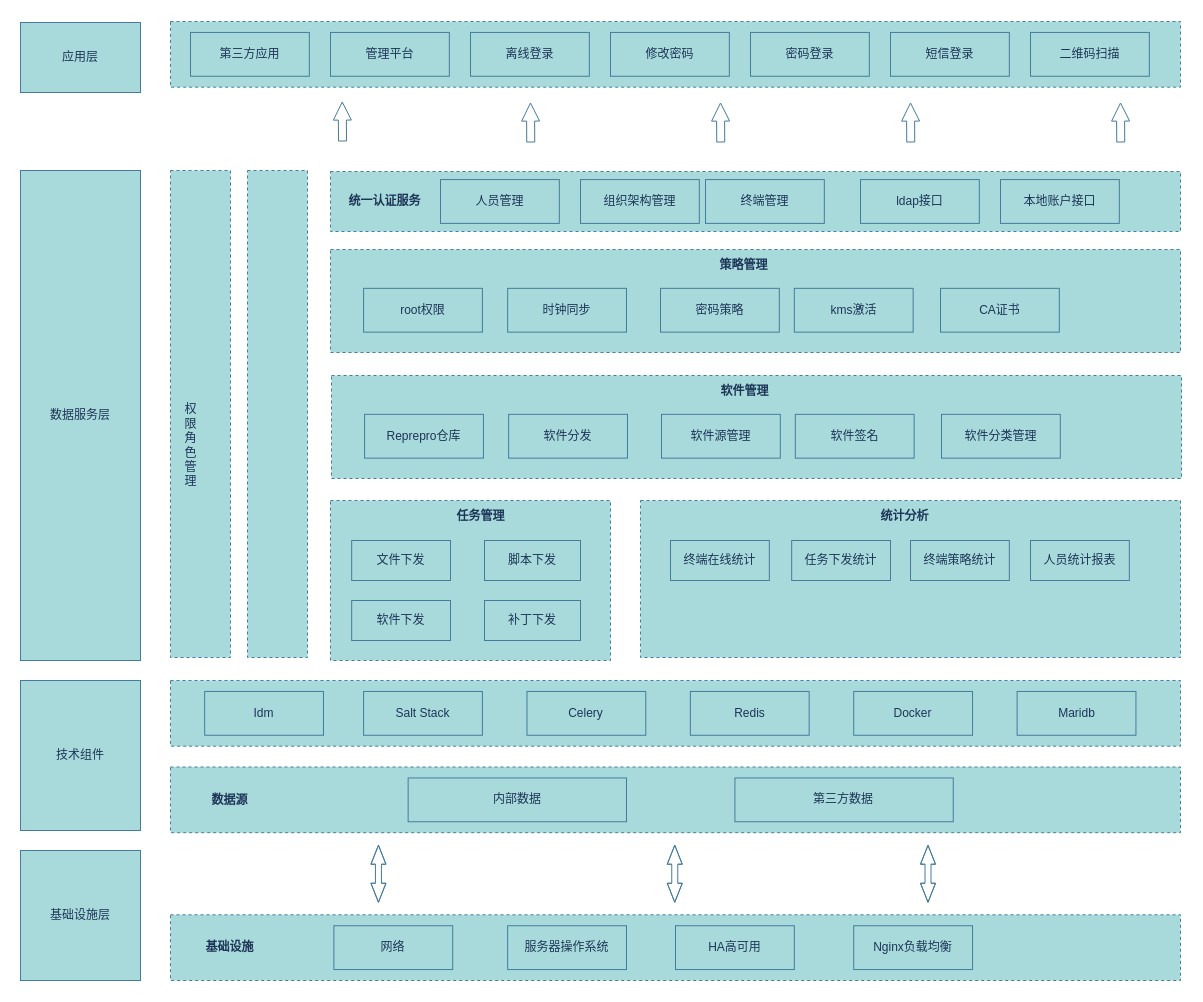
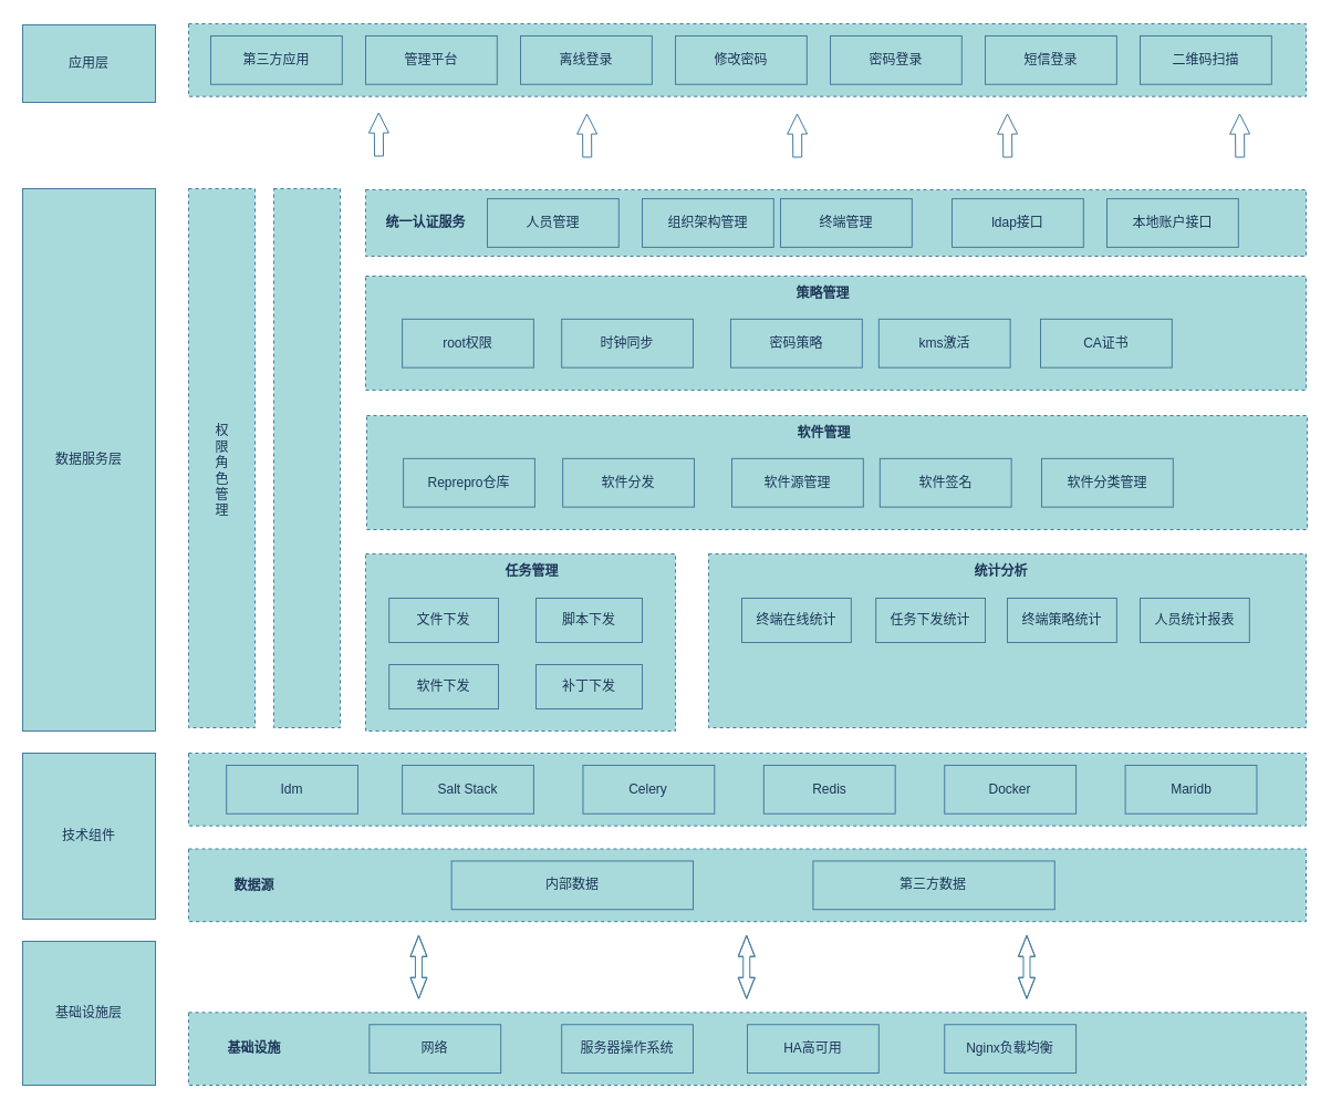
  <mxCell id="0" />
  <mxCell id="1" parent="0" />
  <mxCell id="2" value="" style="rounded=0;whiteSpace=wrap;html=1;labelBackgroundColor=none;dashed=1;strokeWidth=1;perimeterSpacing=1;fillColor=#A8DADC;strokeColor=#457B9D;fontColor=#1D3557;" parent="1" vertex="1"><mxGeometry x="330" y="500" width="280" height="160" as="geometry" /></mxCell>
  <mxCell id="3" value="" style="group;rounded=0;dashed=1;container=0;labelBackgroundColor=none;fontColor=#1D3557;" parent="1" vertex="1" connectable="0"><mxGeometry x="170" y="240" width="60" height="417" as="geometry" /></mxCell>
  <mxCell id="4" value="" style="rounded=0;whiteSpace=wrap;html=1;labelBackgroundColor=none;dashed=1;glass=0;shadow=0;fillColor=#A8DADC;strokeColor=#457B9D;fontColor=#1D3557;" parent="1" vertex="1"><mxGeometry x="640" y="500" width="540" height="157" as="geometry" /></mxCell>
  <mxCell id="5" value="" style="rounded=0;whiteSpace=wrap;html=1;labelBackgroundColor=none;dashed=1;fillColor=#A8DADC;strokeColor=#457B9D;fontColor=#1D3557;" parent="1" vertex="1"><mxGeometry x="330" y="249" width="850" height="103" as="geometry" /></mxCell>
  <mxCell id="6" value="" style="rounded=0;whiteSpace=wrap;html=1;labelBackgroundColor=none;dashed=1;fillColor=#A8DADC;strokeColor=#457B9D;fontColor=#1D3557;" parent="1" vertex="1"><mxGeometry x="330" y="171" width="850" height="60" as="geometry" /></mxCell>
  <mxCell id="7" value="统一认证服务" style="text;strokeColor=none;align=center;fillColor=none;html=1;verticalAlign=middle;whiteSpace=wrap;rounded=0;labelBackgroundColor=none;fontStyle=1;fontColor=#1D3557;" parent="1" vertex="1"><mxGeometry x="340.003" y="184.575" width="89.118" height="32.847" as="geometry" /></mxCell>
  <mxCell id="8" value="" style="shape=flexArrow;endArrow=classic;html=1;rounded=0;width=8;endSize=5.7;endWidth=9;labelBackgroundColor=none;fontColor=default;strokeColor=#457B9D;" parent="1" edge="1"><mxGeometry width="50" height="50" relative="1" as="geometry"><mxPoint x="342" y="141" as="sourcePoint" /><mxPoint x="341.756" y="101" as="targetPoint" /></mxGeometry></mxCell>
  <mxCell id="9" value="" style="shape=flexArrow;endArrow=classic;html=1;rounded=0;width=8;endSize=5.7;endWidth=9;labelBackgroundColor=none;fontColor=default;strokeColor=#457B9D;" parent="1" edge="1"><mxGeometry width="50" height="50" relative="1" as="geometry"><mxPoint x="530.24" y="142" as="sourcePoint" /><mxPoint x="529.996" y="102" as="targetPoint" /></mxGeometry></mxCell>
  <mxCell id="10" value="" style="shape=flexArrow;endArrow=classic;html=1;rounded=0;width=8;endSize=5.7;endWidth=9;labelBackgroundColor=none;fontColor=default;strokeColor=#457B9D;" parent="1" edge="1"><mxGeometry width="50" height="50" relative="1" as="geometry"><mxPoint x="720.24" y="142" as="sourcePoint" /><mxPoint x="719.996" y="102" as="targetPoint" /></mxGeometry></mxCell>
  <mxCell id="11" value="" style="shape=flexArrow;endArrow=classic;html=1;rounded=0;width=8;endSize=5.7;endWidth=9;labelBackgroundColor=none;fontColor=default;strokeColor=#457B9D;" parent="1" edge="1"><mxGeometry width="50" height="50" relative="1" as="geometry"><mxPoint x="910.24" y="142" as="sourcePoint" /><mxPoint x="909.996" y="102" as="targetPoint" /></mxGeometry></mxCell>
  <mxCell id="12" value="" style="shape=flexArrow;endArrow=classic;html=1;rounded=0;width=8;endSize=5.7;endWidth=9;labelBackgroundColor=none;fontColor=default;strokeColor=#457B9D;" parent="1" edge="1"><mxGeometry width="50" height="50" relative="1" as="geometry"><mxPoint x="1120.24" y="142" as="sourcePoint" /><mxPoint x="1119.996" y="102" as="targetPoint" /></mxGeometry></mxCell>
  <mxCell id="13" value="" style="rounded=0;whiteSpace=wrap;html=1;labelBackgroundColor=none;dashed=1;fillColor=#A8DADC;strokeColor=#457B9D;fontColor=#1D3557;" parent="1" vertex="1"><mxGeometry x="170" y="20.996" width="1010.0" height="65.693" as="geometry" /></mxCell>
  <mxCell id="14" value="第三方应用" style="rounded=0;whiteSpace=wrap;html=1;labelBackgroundColor=none;fillColor=#A8DADC;strokeColor=#457B9D;fontColor=#1D3557;" parent="1" vertex="1"><mxGeometry x="190.002" y="31.945" width="118.824" height="43.796" as="geometry" /></mxCell>
  <mxCell id="15" value="管理平台" style="rounded=0;whiteSpace=wrap;html=1;labelBackgroundColor=none;fillColor=#A8DADC;strokeColor=#457B9D;fontColor=#1D3557;" parent="1" vertex="1"><mxGeometry x="330.002" y="31.945" width="118.824" height="43.796" as="geometry" /></mxCell>
  <mxCell id="16" value="离线登录" style="rounded=0;whiteSpace=wrap;html=1;labelBackgroundColor=none;fillColor=#A8DADC;strokeColor=#457B9D;fontColor=#1D3557;" parent="1" vertex="1"><mxGeometry x="470.002" y="31.945" width="118.824" height="43.796" as="geometry" /></mxCell>
  <mxCell id="17" value="修改密码" style="rounded=0;whiteSpace=wrap;html=1;labelBackgroundColor=none;fillColor=#A8DADC;strokeColor=#457B9D;fontColor=#1D3557;" parent="1" vertex="1"><mxGeometry x="610.002" y="31.945" width="118.824" height="43.796" as="geometry" /></mxCell>
  <mxCell id="18" value="密码登录" style="rounded=0;whiteSpace=wrap;html=1;labelBackgroundColor=none;fillColor=#A8DADC;strokeColor=#457B9D;fontColor=#1D3557;" parent="1" vertex="1"><mxGeometry x="750.002" y="31.945" width="118.824" height="43.796" as="geometry" /></mxCell>
  <mxCell id="19" value="短信登录" style="rounded=0;whiteSpace=wrap;html=1;labelBackgroundColor=none;fillColor=#A8DADC;strokeColor=#457B9D;fontColor=#1D3557;" parent="1" vertex="1"><mxGeometry x="890.002" y="31.945" width="118.824" height="43.796" as="geometry" /></mxCell>
  <mxCell id="20" value="二维码扫描" style="rounded=0;whiteSpace=wrap;html=1;labelBackgroundColor=none;fillColor=#A8DADC;strokeColor=#457B9D;fontColor=#1D3557;" parent="1" vertex="1"><mxGeometry x="1030.002" y="31.945" width="118.824" height="43.796" as="geometry" /></mxCell>
  <mxCell id="21" value="人员管理" style="rounded=0;whiteSpace=wrap;html=1;labelBackgroundColor=none;fillColor=#A8DADC;strokeColor=#457B9D;fontColor=#1D3557;" parent="1" vertex="1"><mxGeometry x="440.002" y="179.095" width="118.824" height="43.796" as="geometry" /></mxCell>
  <mxCell id="22" value="文件下发" style="rounded=0;whiteSpace=wrap;html=1;labelBackgroundColor=none;fillColor=#A8DADC;strokeColor=#457B9D;fontColor=#1D3557;" parent="1" vertex="1"><mxGeometry x="351.18" y="540" width="98.82" height="40" as="geometry" /></mxCell>
  <mxCell id="23" value="组织架构管理" style="rounded=0;whiteSpace=wrap;html=1;labelBackgroundColor=none;fillColor=#A8DADC;strokeColor=#457B9D;fontColor=#1D3557;" parent="1" vertex="1"><mxGeometry x="580.002" y="179.105" width="118.824" height="43.796" as="geometry" /></mxCell>
  <mxCell id="24" value="终端管理" style="rounded=0;whiteSpace=wrap;html=1;labelBackgroundColor=none;fillColor=#A8DADC;strokeColor=#457B9D;fontColor=#1D3557;" parent="1" vertex="1"><mxGeometry x="705.002" y="179.095" width="118.824" height="43.796" as="geometry" /></mxCell>
  <mxCell id="25" value="ldap接口" style="rounded=0;whiteSpace=wrap;html=1;labelBackgroundColor=none;fillColor=#A8DADC;strokeColor=#457B9D;fontColor=#1D3557;" parent="1" vertex="1"><mxGeometry x="860.002" y="179.095" width="118.824" height="43.796" as="geometry" /></mxCell>
  <mxCell id="26" value="本地账户接口" style="rounded=0;whiteSpace=wrap;html=1;labelBackgroundColor=none;fillColor=#A8DADC;strokeColor=#457B9D;fontColor=#1D3557;" parent="1" vertex="1"><mxGeometry x="1000.002" y="179.095" width="118.824" height="43.796" as="geometry" /></mxCell>
  <mxCell id="27" value="软件下发" style="rounded=0;whiteSpace=wrap;html=1;labelBackgroundColor=none;fillColor=#A8DADC;strokeColor=#457B9D;fontColor=#1D3557;" parent="1" vertex="1"><mxGeometry x="351.18" y="600" width="98.82" height="40" as="geometry" /></mxCell>
  <mxCell id="28" value="脚本下发" style="rounded=0;whiteSpace=wrap;html=1;labelBackgroundColor=none;fillColor=#A8DADC;strokeColor=#457B9D;fontColor=#1D3557;" parent="1" vertex="1"><mxGeometry x="484" y="540" width="96" height="40" as="geometry" /></mxCell>
  <mxCell id="29" value="补丁下发" style="rounded=0;whiteSpace=wrap;html=1;labelBackgroundColor=none;fillColor=#A8DADC;strokeColor=#457B9D;fontColor=#1D3557;" parent="1" vertex="1"><mxGeometry x="484" y="600" width="96" height="40" as="geometry" /></mxCell>
  <mxCell id="30" value="任务管理" style="text;strokeColor=none;align=center;fillColor=none;html=1;verticalAlign=middle;whiteSpace=wrap;rounded=0;labelBackgroundColor=none;fontStyle=1;fontColor=#1D3557;" parent="1" vertex="1"><mxGeometry x="436.003" y="500.005" width="89.118" height="32.847" as="geometry" /></mxCell>
  <mxCell id="31" value="应用层" style="rounded=0;whiteSpace=wrap;html=1;labelBackgroundColor=none;fillColor=#A8DADC;strokeColor=#457B9D;fontColor=#1D3557;" parent="1" vertex="1"><mxGeometry x="20" y="22" width="120" height="70" as="geometry" /></mxCell>
  <mxCell id="32" value="数据服务层" style="rounded=0;whiteSpace=wrap;html=1;labelBackgroundColor=none;fillColor=#A8DADC;strokeColor=#457B9D;fontColor=#1D3557;" parent="1" vertex="1"><mxGeometry x="20" y="170" width="120" height="490" as="geometry" /></mxCell>
  <mxCell id="33" value="技术组件" style="rounded=0;whiteSpace=wrap;html=1;labelBackgroundColor=none;fillColor=#A8DADC;strokeColor=#457B9D;fontColor=#1D3557;" parent="1" vertex="1"><mxGeometry x="20" y="680" width="120" height="150" as="geometry" /></mxCell>
  <mxCell id="34" value="基础设施层" style="rounded=0;whiteSpace=wrap;html=1;labelBackgroundColor=none;fillColor=#A8DADC;strokeColor=#457B9D;fontColor=#1D3557;" parent="1" vertex="1"><mxGeometry x="20" y="850" width="120" height="130" as="geometry" /></mxCell>
  <mxCell id="35" value="统计分析" style="text;strokeColor=none;align=center;fillColor=none;html=1;verticalAlign=middle;whiteSpace=wrap;rounded=0;labelBackgroundColor=none;fontStyle=1;fontColor=#1D3557;" parent="1" vertex="1"><mxGeometry x="860.003" y="500.005" width="89.118" height="32.847" as="geometry" /></mxCell>
  <mxCell id="36" value="终端在线统计" style="rounded=0;whiteSpace=wrap;html=1;labelBackgroundColor=none;fillColor=#A8DADC;strokeColor=#457B9D;fontColor=#1D3557;" parent="1" vertex="1"><mxGeometry x="670" y="540" width="98.82" height="40" as="geometry" /></mxCell>
  <mxCell id="37" value="任务下发统计" style="rounded=0;whiteSpace=wrap;html=1;labelBackgroundColor=none;fillColor=#A8DADC;strokeColor=#457B9D;fontColor=#1D3557;" parent="1" vertex="1"><mxGeometry x="791.18" y="540" width="98.82" height="40" as="geometry" /></mxCell>
  <mxCell id="38" value="终端策略统计" style="rounded=0;whiteSpace=wrap;html=1;labelBackgroundColor=none;fillColor=#A8DADC;strokeColor=#457B9D;fontColor=#1D3557;" parent="1" vertex="1"><mxGeometry x="910.01" y="540" width="98.82" height="40" as="geometry" /></mxCell>
  <mxCell id="39" value="人员统计报表" style="rounded=0;whiteSpace=wrap;html=1;labelBackgroundColor=none;fillColor=#A8DADC;strokeColor=#457B9D;fontColor=#1D3557;" parent="1" vertex="1"><mxGeometry x="1030" y="540" width="98.82" height="40" as="geometry" /></mxCell>
  <mxCell id="40" value="策略管理" style="text;strokeColor=none;align=center;fillColor=none;html=1;verticalAlign=middle;whiteSpace=wrap;rounded=0;labelBackgroundColor=none;fontStyle=1;fontColor=#1D3557;" parent="1" vertex="1"><mxGeometry x="698.823" y="249.005" width="89.118" height="32.847" as="geometry" /></mxCell>
  <mxCell id="41" value="" style="rounded=0;whiteSpace=wrap;html=1;labelBackgroundColor=none;dashed=1;fillColor=#A8DADC;strokeColor=#457B9D;fontColor=#1D3557;" parent="1" vertex="1"><mxGeometry x="170" y="766.496" width="1010.0" height="65.693" as="geometry" /></mxCell>
  <mxCell id="42" value="数据源" style="text;strokeColor=none;align=center;fillColor=none;html=1;verticalAlign=middle;whiteSpace=wrap;rounded=0;labelBackgroundColor=none;fontStyle=1;fontColor=#1D3557;" parent="1" vertex="1"><mxGeometry x="184.853" y="784.015" width="89.118" height="32.847" as="geometry" /></mxCell>
  <mxCell id="43" value="" style="rounded=0;whiteSpace=wrap;html=1;labelBackgroundColor=none;dashed=1;fillColor=#A8DADC;strokeColor=#457B9D;fontColor=#1D3557;" parent="1" vertex="1"><mxGeometry x="170" y="680" width="1010.0" height="65.693" as="geometry" /></mxCell>
  <mxCell id="44" value="内部数据" style="rounded=0;whiteSpace=wrap;html=1;labelBackgroundColor=none;fillColor=#A8DADC;strokeColor=#457B9D;fontColor=#1D3557;" parent="1" vertex="1"><mxGeometry x="407.647" y="777.445" width="218.338" height="43.796" as="geometry" /></mxCell>
  <mxCell id="45" value="第三方数据" style="rounded=0;whiteSpace=wrap;html=1;labelBackgroundColor=none;fillColor=#A8DADC;strokeColor=#457B9D;fontColor=#1D3557;" parent="1" vertex="1"><mxGeometry x="734.412" y="777.445" width="218.338" height="43.796" as="geometry" /></mxCell>
  <mxCell id="46" value="" style="rounded=0;whiteSpace=wrap;html=1;labelBackgroundColor=none;dashed=1;fillColor=#A8DADC;strokeColor=#457B9D;fontColor=#1D3557;" parent="1" vertex="1"><mxGeometry x="170" y="914.307" width="1010.0" height="65.693" as="geometry" /></mxCell>
  <mxCell id="47" value="网络" style="rounded=0;whiteSpace=wrap;html=1;labelBackgroundColor=none;fillColor=#A8DADC;strokeColor=#457B9D;fontColor=#1D3557;" parent="1" vertex="1"><mxGeometry x="333.382" y="925.255" width="118.824" height="43.796" as="geometry" /></mxCell>
  <mxCell id="48" value="服务器操作系统" style="rounded=0;whiteSpace=wrap;html=1;labelBackgroundColor=none;fillColor=#A8DADC;strokeColor=#457B9D;fontColor=#1D3557;" parent="1" vertex="1"><mxGeometry x="507.162" y="925.255" width="118.824" height="43.796" as="geometry" /></mxCell>
  <mxCell id="49" value="HA高可用" style="rounded=0;whiteSpace=wrap;html=1;labelBackgroundColor=none;fillColor=#A8DADC;strokeColor=#457B9D;fontColor=#1D3557;" parent="1" vertex="1"><mxGeometry x="675" y="925.255" width="118.824" height="43.796" as="geometry" /></mxCell>
  <mxCell id="50" value="Nginx负载均衡" style="rounded=0;whiteSpace=wrap;html=1;labelBackgroundColor=none;fillColor=#A8DADC;strokeColor=#457B9D;fontColor=#1D3557;" parent="1" vertex="1"><mxGeometry x="853.235" y="925.255" width="118.824" height="43.796" as="geometry" /></mxCell>
  <mxCell id="51" value="基础设施" style="text;strokeColor=none;align=center;fillColor=none;html=1;verticalAlign=middle;whiteSpace=wrap;rounded=0;labelBackgroundColor=none;fontStyle=1;fontColor=#1D3557;" parent="1" vertex="1"><mxGeometry x="184.853" y="930.73" width="89.118" height="32.847" as="geometry" /></mxCell>
  <mxCell id="52" value="Idm" style="rounded=0;whiteSpace=wrap;html=1;labelBackgroundColor=none;fillColor=#A8DADC;strokeColor=#457B9D;fontColor=#1D3557;" parent="1" vertex="1"><mxGeometry x="204.162" y="690.949" width="118.824" height="43.796" as="geometry" /></mxCell>
  <mxCell id="53" value="Salt Stack" style="rounded=0;whiteSpace=wrap;html=1;labelBackgroundColor=none;fillColor=#A8DADC;strokeColor=#457B9D;fontColor=#1D3557;" parent="1" vertex="1"><mxGeometry x="363.088" y="690.949" width="118.824" height="43.796" as="geometry" /></mxCell>
  <mxCell id="54" value="Celery" style="rounded=0;whiteSpace=wrap;html=1;labelBackgroundColor=none;fillColor=#A8DADC;strokeColor=#457B9D;fontColor=#1D3557;" parent="1" vertex="1"><mxGeometry x="526.471" y="690.949" width="118.824" height="43.796" as="geometry" /></mxCell>
  <mxCell id="55" value="Redis" style="rounded=0;whiteSpace=wrap;html=1;labelBackgroundColor=none;fillColor=#A8DADC;strokeColor=#457B9D;fontColor=#1D3557;" parent="1" vertex="1"><mxGeometry x="689.853" y="690.949" width="118.824" height="43.796" as="geometry" /></mxCell>
  <mxCell id="56" value="Docker" style="rounded=0;whiteSpace=wrap;html=1;labelBackgroundColor=none;fillColor=#A8DADC;strokeColor=#457B9D;fontColor=#1D3557;" parent="1" vertex="1"><mxGeometry x="853.235" y="690.949" width="118.824" height="43.796" as="geometry" /></mxCell>
  <mxCell id="57" value="Maridb" style="rounded=0;whiteSpace=wrap;html=1;labelBackgroundColor=none;fillColor=#A8DADC;strokeColor=#457B9D;fontColor=#1D3557;" parent="1" vertex="1"><mxGeometry x="1016.618" y="690.949" width="118.824" height="43.796" as="geometry" /></mxCell>
  <mxCell id="58" value="" style="shape=flexArrow;endArrow=classic;startArrow=classic;html=1;rounded=0;startWidth=8;startSize=6;endWidth=8;endSize=6;width=6;labelBackgroundColor=none;fontColor=default;strokeColor=#457B9D;" parent="1" edge="1"><mxGeometry width="100" height="100" relative="1" as="geometry"><mxPoint x="377.941" y="902.263" as="sourcePoint" /><mxPoint x="377.941" y="844.234" as="targetPoint" /><Array as="points"><mxPoint x="377.941" y="869.416" /></Array></mxGeometry></mxCell>
  <mxCell id="59" value="" style="shape=flexArrow;endArrow=classic;startArrow=classic;html=1;rounded=0;startWidth=8;startSize=6;endWidth=8;endSize=6;width=6;labelBackgroundColor=none;fontColor=default;strokeColor=#457B9D;" parent="1" edge="1"><mxGeometry width="100" height="100" relative="1" as="geometry"><mxPoint x="674.257" y="902.263" as="sourcePoint" /><mxPoint x="674.257" y="844.234" as="targetPoint" /><Array as="points"><mxPoint x="674.257" y="869.416" /></Array></mxGeometry></mxCell>
  <mxCell id="60" value="" style="shape=flexArrow;endArrow=classic;startArrow=classic;html=1;rounded=0;startWidth=8;startSize=6;endWidth=8;endSize=6;width=6;labelBackgroundColor=none;fontColor=default;strokeColor=#457B9D;" parent="1" edge="1"><mxGeometry width="100" height="100" relative="1" as="geometry"><mxPoint x="927.5" y="902.263" as="sourcePoint" /><mxPoint x="927.5" y="844.234" as="targetPoint" /><Array as="points"><mxPoint x="927.5" y="869.416" /></Array></mxGeometry></mxCell>
  <mxCell id="61" value="" style="rounded=0;whiteSpace=wrap;html=1;labelBackgroundColor=none;dashed=1;fillColor=#A8DADC;strokeColor=#457B9D;fontColor=#1D3557;" parent="1" vertex="1"><mxGeometry x="247" y="170" width="60" height="487" as="geometry" /></mxCell>
  <mxCell id="62" value="" style="rounded=0;whiteSpace=wrap;html=1;labelBackgroundColor=none;dashed=1;fillColor=#A8DADC;strokeColor=#457B9D;fontColor=#1D3557;" parent="1" vertex="1"><mxGeometry x="170" y="170" width="60" height="487" as="geometry" /></mxCell>
- <mxCell id="63" value="权&lt;br&gt;限&lt;br&gt;角&lt;br&gt;色&lt;br&gt;管&lt;br&gt;理" style="text;strokeColor=none;align=center;fillColor=none;html=1;verticalAlign=middle;whiteSpace=wrap;rounded=0;labelBackgroundColor=none;fontColor=#1D3557;" parent="1" vertex="1"><mxGeometry x="172.5" y="375.833" width="35" height="139" as="geometry" /></mxCell>
+ <mxCell id="63" value="权&lt;br&gt;限&lt;br&gt;角&lt;br&gt;色&lt;br&gt;管&lt;br&gt;理" style="text;strokeColor=none;align=center;fillColor=none;html=1;verticalAlign=middle;whiteSpace=wrap;rounded=0;labelBackgroundColor=none;fontColor=#1D3557;" parent="1" vertex="1"><mxGeometry x="182.5" y="355.833" width="35" height="139" as="geometry" /></mxCell>
  <mxCell id="64" value="root权限" style="rounded=0;whiteSpace=wrap;html=1;labelBackgroundColor=none;fillColor=#A8DADC;strokeColor=#457B9D;fontColor=#1D3557;" parent="1" vertex="1"><mxGeometry x="363.092" y="287.835" width="118.824" height="43.796" as="geometry" /></mxCell>
  <mxCell id="65" value="时钟同步" style="rounded=0;whiteSpace=wrap;html=1;labelBackgroundColor=none;fillColor=#A8DADC;strokeColor=#457B9D;fontColor=#1D3557;" parent="1" vertex="1"><mxGeometry x="507.162" y="287.835" width="118.824" height="43.796" as="geometry" /></mxCell>
  <mxCell id="66" value="密码策略" style="rounded=0;whiteSpace=wrap;html=1;labelBackgroundColor=none;fillColor=#A8DADC;strokeColor=#457B9D;fontColor=#1D3557;" parent="1" vertex="1"><mxGeometry x="660.002" y="287.835" width="118.824" height="43.796" as="geometry" /></mxCell>
  <mxCell id="67" value="kms激活" style="rounded=0;whiteSpace=wrap;html=1;labelBackgroundColor=none;fillColor=#A8DADC;strokeColor=#457B9D;fontColor=#1D3557;" parent="1" vertex="1"><mxGeometry x="793.822" y="287.835" width="118.824" height="43.796" as="geometry" /></mxCell>
  <mxCell id="68" value="CA证书" style="rounded=0;whiteSpace=wrap;html=1;labelBackgroundColor=none;fillColor=#A8DADC;strokeColor=#457B9D;fontColor=#1D3557;" parent="1" vertex="1"><mxGeometry x="940.002" y="287.835" width="118.824" height="43.796" as="geometry" /></mxCell>
  <mxCell id="69" value="" style="rounded=0;whiteSpace=wrap;html=1;labelBackgroundColor=none;dashed=1;fillColor=#A8DADC;strokeColor=#457B9D;fontColor=#1D3557;" parent="1" vertex="1"><mxGeometry x="331" y="375" width="850" height="103" as="geometry" /></mxCell>
  <mxCell id="70" value="软件管理" style="text;strokeColor=none;align=center;fillColor=none;html=1;verticalAlign=middle;whiteSpace=wrap;rounded=0;labelBackgroundColor=none;fontStyle=1;fontColor=#1D3557;" parent="1" vertex="1"><mxGeometry x="699.823" y="375.005" width="89.118" height="32.847" as="geometry" /></mxCell>
  <mxCell id="71" value="Reprepro仓库" style="rounded=0;whiteSpace=wrap;html=1;labelBackgroundColor=none;fillColor=#A8DADC;strokeColor=#457B9D;fontColor=#1D3557;" parent="1" vertex="1"><mxGeometry x="364.092" y="413.835" width="118.824" height="43.796" as="geometry" /></mxCell>
  <mxCell id="72" value="软件分发" style="rounded=0;whiteSpace=wrap;html=1;labelBackgroundColor=none;fillColor=#A8DADC;strokeColor=#457B9D;fontColor=#1D3557;" parent="1" vertex="1"><mxGeometry x="508.162" y="413.835" width="118.824" height="43.796" as="geometry" /></mxCell>
  <mxCell id="73" value="软件源管理" style="rounded=0;whiteSpace=wrap;html=1;labelBackgroundColor=none;fillColor=#A8DADC;strokeColor=#457B9D;fontColor=#1D3557;" parent="1" vertex="1"><mxGeometry x="661.002" y="413.835" width="118.824" height="43.796" as="geometry" /></mxCell>
  <mxCell id="74" value="软件签名" style="rounded=0;whiteSpace=wrap;html=1;labelBackgroundColor=none;fillColor=#A8DADC;strokeColor=#457B9D;fontColor=#1D3557;" parent="1" vertex="1"><mxGeometry x="794.822" y="413.835" width="118.824" height="43.796" as="geometry" /></mxCell>
  <mxCell id="75" value="软件分类管理" style="rounded=0;whiteSpace=wrap;html=1;labelBackgroundColor=none;fillColor=#A8DADC;strokeColor=#457B9D;fontColor=#1D3557;" parent="1" vertex="1"><mxGeometry x="941.002" y="413.835" width="118.824" height="43.796" as="geometry" /></mxCell>
